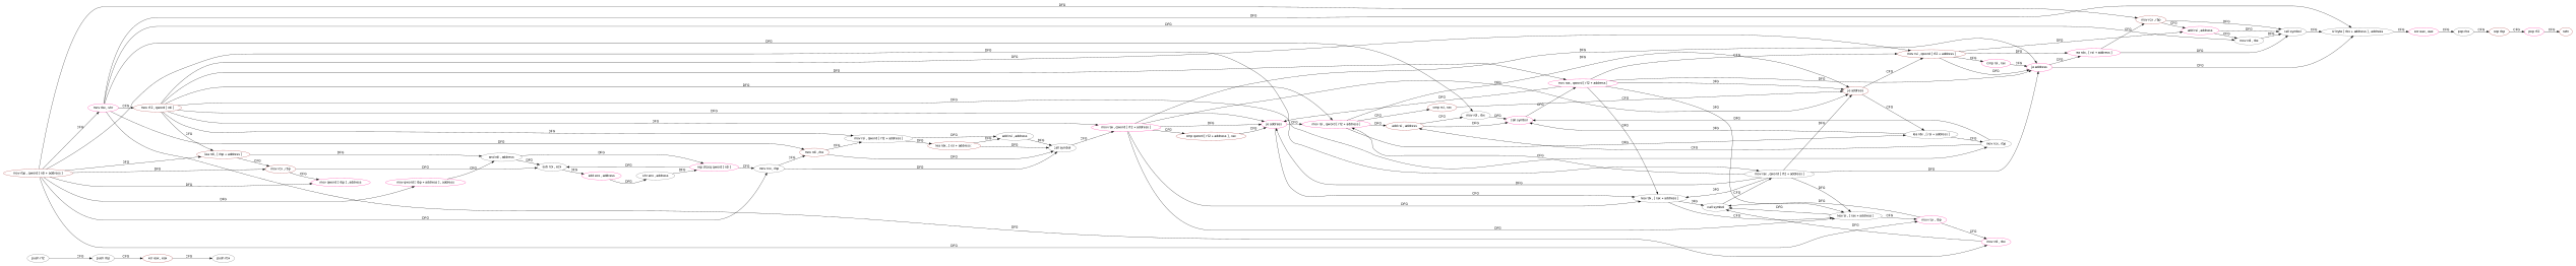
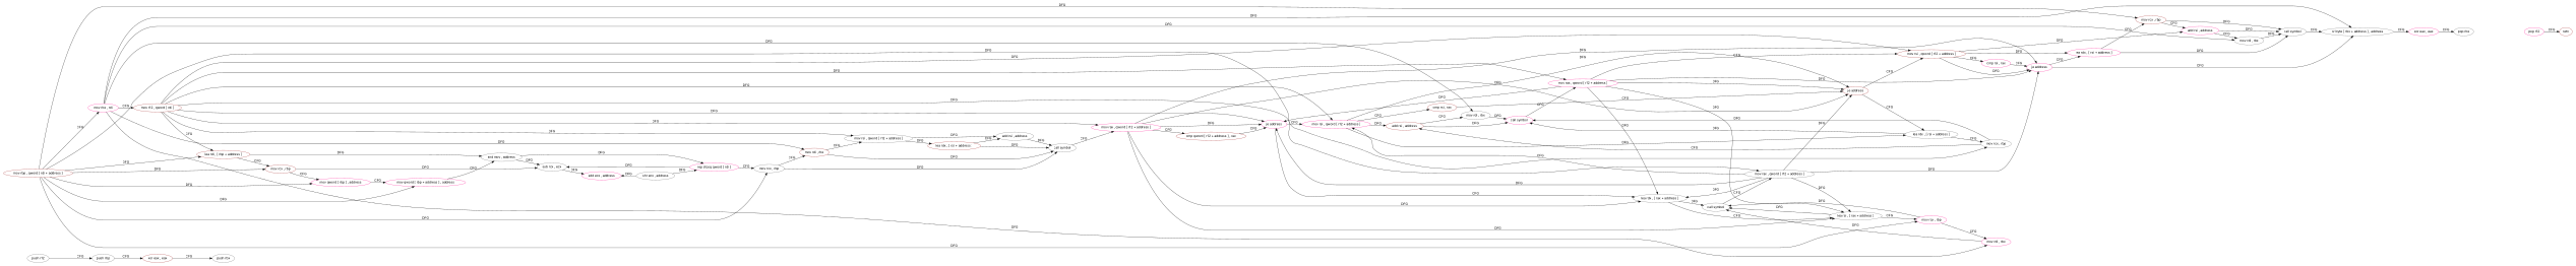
  digraph {
    fontname=Inter
    rankdir=LR
    node [color=gray40 fontname=Inter]
    edge [fontname=Inter]
    n1 [label="push r12"]
    n2 [label="push rbp"]
    n3 [color=brown label="xor eax , eax"]
    n4 [label="push rbx"]
    n5 [color=brown label="mov rbp , qword [ rdi + address ]"]
-   n6 [color=deeppink label="mov rbx , shr"]
+   n6 [color=deeppink label="mov rbx , rdi"]
    n7 [color=brown label="lea rdi , [ rbp + address ]"]
    n8 [color=brown label="mov rcx , rbp"]
    n9 [color=deeppink label="mov qword [ rbp ] , address"]
    n10 [color=deeppink label="mov qword [ rbp + address ] , address"]
    n11 [label="mov rcx , rbp"]
    n12 [color=deeppink label="mov rcx , rbp"]
    n13 [label="mov rcx , rbp"]
    n14 [color=brown label="mov rcx , rbp"]
    n15 [color=brown label="mov r12 , qword [ rdi ]"]
    n16 [color=brown label="mov rdi , rbx"]
    n17 [color=deeppink label="mov rdi , rbx"]
    n18 [label="or byte [ rbx + address ] , address"]
    n19 [label="mov rdi , rbx"]
    n20 [label="mov rdi , rbx"]
-   n21 [label="and rdi , address"]
+   n21 [label="and mov , address"]
    n22 [label="sub rcx , ecx"]
    n23 [label="call symbol"]
    n24 [label="call symbol"]
    n25 [color=brown label="add rsi , address"]
    n26 [color=deeppink label="call symbol"]
    n27 [color=deeppink label="add rsi , address"]
    n28 [label="call symbol"]
    n29 [label="mov rsi , qword [ r12 + address ]"]
    n30 [color=deeppink label="mov rax , qword [ r12 + address ]"]
    n31 [color=deeppink label="je address"]
    n32 [color=deeppink label="mov rsi , qword [ r12 + address ]"]
    n33 [color=brown label="mov rsi , qword [ r12 + address ]"]
    n34 [label="mov rax , qword [ r12 + address ]"]
    n35 [color=deeppink label="mov rax , qword [ r12 + address ]"]
    n36 [color=deeppink label="xor eax , eax"]
    n37 [color=brown label="lea rdx , [ rsi + address ]"]
    n38 [label="add rsi , address"]
    n39 [color=brown label="cmp qword [ r12 + address ] , rax"]
    n40 [label="lea rdx , [ rax + address ]"]
    n41 [color=brown label="je address"]
    n42 [label="lea rsi , [ rax + address ]"]
    n43 [color=deeppink label="je address"]
    n44 [color=brown label="cmp rsi , rax"]
    n45 [label="lea rdx , [ rsi + address ]"]
    n46 [color=deeppink label="cmp rsi , rax"]
    n47 [color=deeppink label="lea rdx , [ rsi + address ]"]
    n48 [color=deeppink label="rep stosq qword [ rdi ]"]
    n49 [color=deeppink label="add ecx , address"]
    n50 [label="shr ecx , address"]
    n51 [label="pop rbx"]
-   n52 [color=brown label="pop rbp"]
    n53 [color=deeppink label="pop r12"]
    n54 [color=brown label=retn]
    n1 -> n2 [label=CFG]
    n2 -> n3 [label=CFG]
    n3 -> n4 [label=CFG]
    n5 -> n6 [label=CFG]
    n5 -> n7 [label=DFG]
    n5 -> n8 [label=DFG]
    n5 -> n9 [label=DFG]
    n5 -> n10 [label=DFG]
    n5 -> n11 [label=DFG]
    n5 -> n12 [label=DFG]
    n5 -> n13 [label=DFG]
    n5 -> n14 [label=DFG]
    n6 -> n15 [label=CFG]
    n6 -> n16 [label=DFG]
    n6 -> n17 [label=DFG]
    n6 -> n18 [label=DFG]
    n6 -> n19 [label=DFG]
    n6 -> n20 [label=DFG]
    n7 -> n8 [label=CFG]
    n7 -> n21 [label=DFG]
    n8 -> n9 [label=CFG]
    n8 -> n22 [label=DFG]
+   n9 -> n10 [label=CFG]
    n10 -> n21 [label=CFG]
    n11 -> n16 [label=CFG]
    n11 -> n23 [label=DFG]
    n12 -> n17 [label=CFG]
    n12 -> n24 [label=DFG]
    n13 -> n25 [label=CFG]
    n13 -> n26 [label=DFG]
    n14 -> n27 [label=CFG]
    n14 -> n28 [label=DFG]
    n15 -> n7 [label=CFG]
    n15 -> n29 [label=DFG]
    n15 -> n30 [label=DFG]
    n15 -> n31 [label=DFG]
    n15 -> n32 [label=DFG]
    n15 -> n33 [label=DFG]
    n15 -> n34 [label=DFG]
    n15 -> n35 [label=DFG]
    n16 -> n23 [label=DFG]
    n16 -> n29 [label=CFG]
    n17 -> n24 [label=DFG]
    n18 -> n36 [label=CFG]
    n19 -> n26 [label=DFG]
    n20 -> n28 [label=DFG]
    n21 -> n22 [label=DFG]
    n21 -> n48 [label=DFG]
    n22 -> n49 [label=DFG]
    n23 -> n30 [label=CFG]
    n24 -> n34 [label=CFG]
    n25 -> n19 [label=CFG]
    n25 -> n26 [label=DFG]
    n26 -> n35 [label=CFG]
    n27 -> n20 [label=CFG]
    n27 -> n28 [label=DFG]
    n28 -> n18 [label=CFG]
    n29 -> n37 [label=DFG]
    n29 -> n38 [label=DFG]
    n30 -> n31 [label=DFG]
    n30 -> n39 [label=CFG]
    n30 -> n40 [label=DFG]
    n30 -> n41 [label=DFG]
    n30 -> n42 [label=DFG]
    n30 -> n43 [label=DFG]
    n31 -> n32 [label=CFG]
    n31 -> n40 [label=CFG]
    n32 -> n25 [label=DFG]
    n32 -> n41 [label=DFG]
    n32 -> n44 [label=CFG]
    n32 -> n45 [label=DFG]
    n33 -> n27 [label=DFG]
    n33 -> n43 [label=DFG]
    n33 -> n46 [label=CFG]
    n33 -> n47 [label=DFG]
    n34 -> n31 [label=DFG]
    n34 -> n32 [label=CFG]
    n34 -> n40 [label=DFG]
    n34 -> n41 [label=DFG]
    n34 -> n42 [label=DFG]
    n34 -> n43 [label=DFG]
    n35 -> n31 [label=DFG]
    n35 -> n33 [label=CFG]
    n35 -> n40 [label=DFG]
    n35 -> n41 [label=DFG]
    n35 -> n42 [label=DFG]
    n35 -> n43 [label=DFG]
    n36 -> n51 [label=CFG]
    n37 -> n23 [label=DFG]
    n37 -> n38 [label=CFG]
    n38 -> n23 [label=DFG]
    n39 -> n31 [label=CFG]
    n40 -> n24 [label=DFG]
    n40 -> n42 [label=CFG]
    n41 -> n33 [label=CFG]
    n41 -> n45 [label=CFG]
    n42 -> n12 [label=CFG]
    n42 -> n24 [label=DFG]
    n43 -> n18 [label=CFG]
    n43 -> n47 [label=CFG]
    n44 -> n41 [label=CFG]
    n45 -> n13 [label=CFG]
    n45 -> n26 [label=DFG]
    n46 -> n43 [label=CFG]
    n47 -> n14 [label=CFG]
    n47 -> n28 [label=DFG]
    n48 -> n11 [label=CFG]
    n48 -> n22 [label=DFG]
-   n49 -> n50 [label=DFG]
+   n50 -> n49 [label=DFG]
    n50 -> n48 [label=DFG]
-   n51 -> n52 [label=CFG]
-   n52 -> n53 [label=CFG]
    n53 -> n54 [label=CFG]
  }
